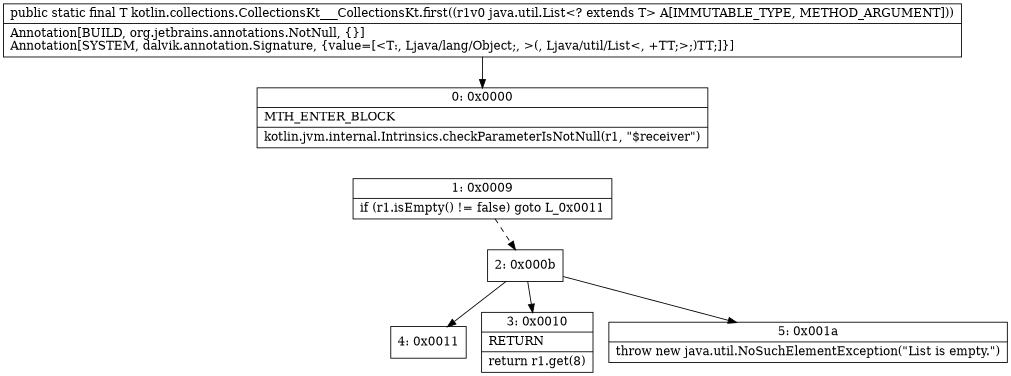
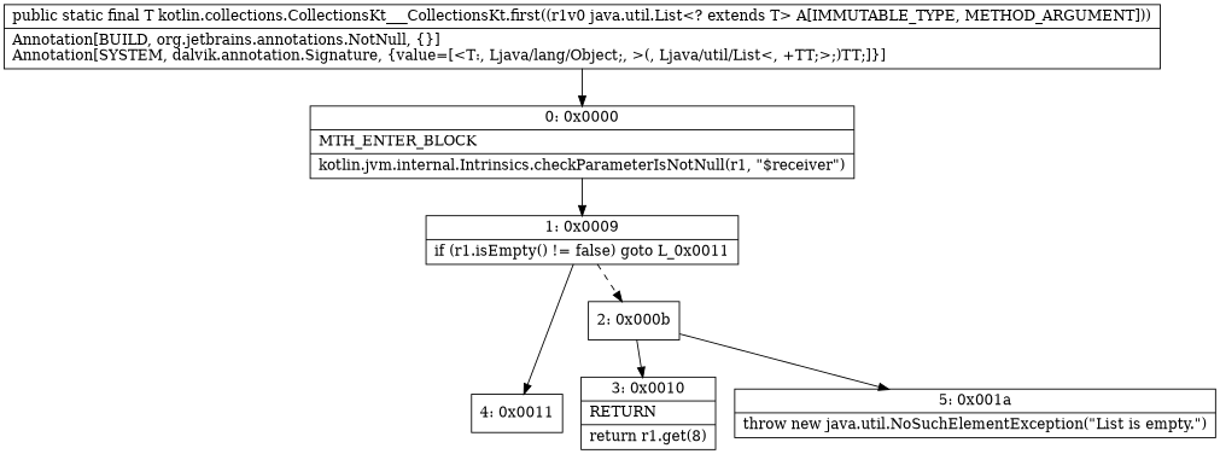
  digraph {
    node [shape=record]
    n1 [label="{0\:\ 0x0000|MTH_ENTER_BLOCK\l|kotlin.jvm.internal.Intrinsics.checkParameterIsNotNull(r1, \"$receiver\")\l}"]
    n2 [label="{1\:\ 0x0009|if (r1.isEmpty() != false) goto L_0x0011\l}"]
    n3 [label="{2\:\ 0x000b}"]
    n4 [label="{4\:\ 0x0011}"]
    n5 [label="{3\:\ 0x0010|RETURN\l|return r1.get(8)\l}"]
    n6 [label="{5\:\ 0x001a|throw new java.util.NoSuchElementException(\"List is empty.\")\l}"]
    n7 [label="{public static final T kotlin.collections.CollectionsKt___CollectionsKt.first((r1v0 java.util.List\<? extends T\> A[IMMUTABLE_TYPE, METHOD_ARGUMENT]))  | Annotation[BUILD, org.jetbrains.annotations.NotNull, \{\}]\lAnnotation[SYSTEM, dalvik.annotation.Signature, \{value=[\<T:, Ljava\/lang\/Object;, \>(, Ljava\/util\/List\<, +TT;\>;)TT;]\}]\l}"]
+   n1 -> n2
    n2 -> n3 [style=dashed]
-   n3 -> n4
+   n2 -> n4
    n3 -> n5
    n3 -> n6
    n7 -> n1
  }
